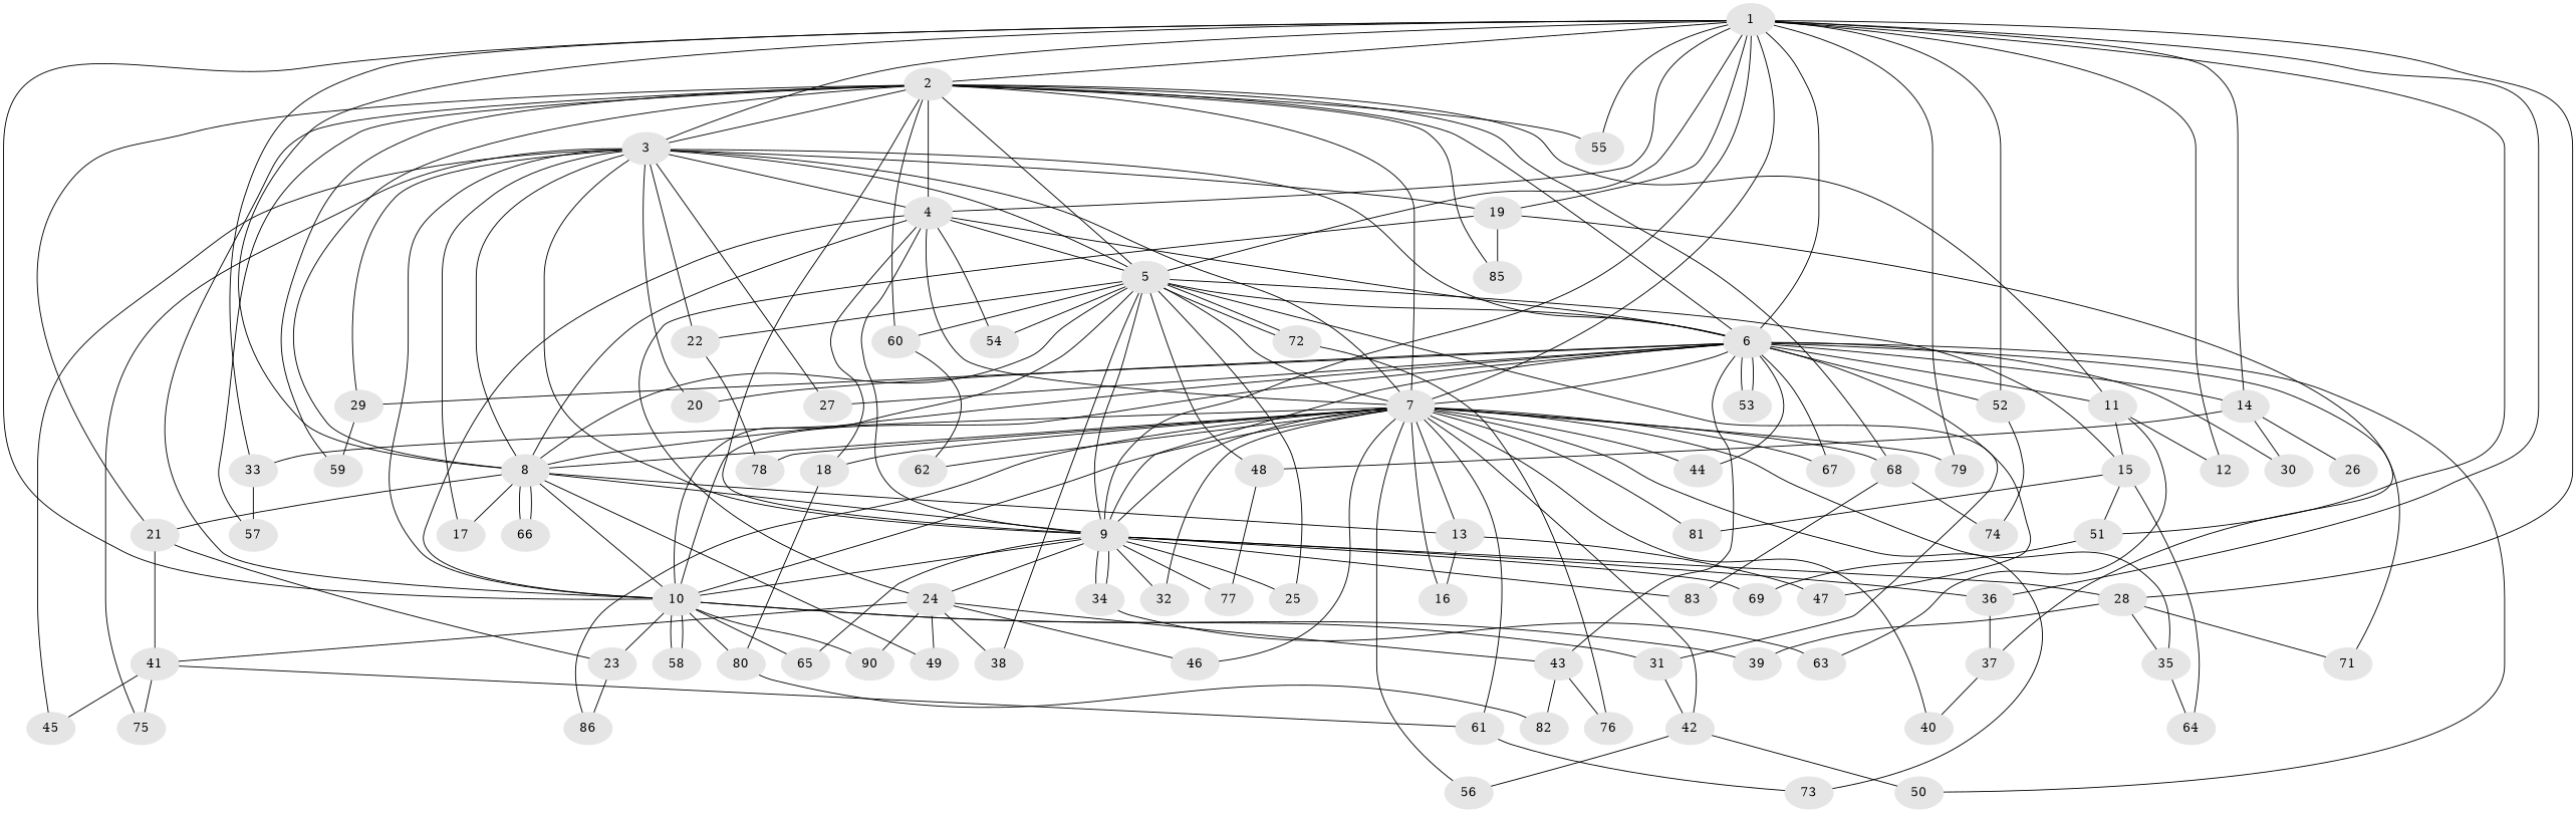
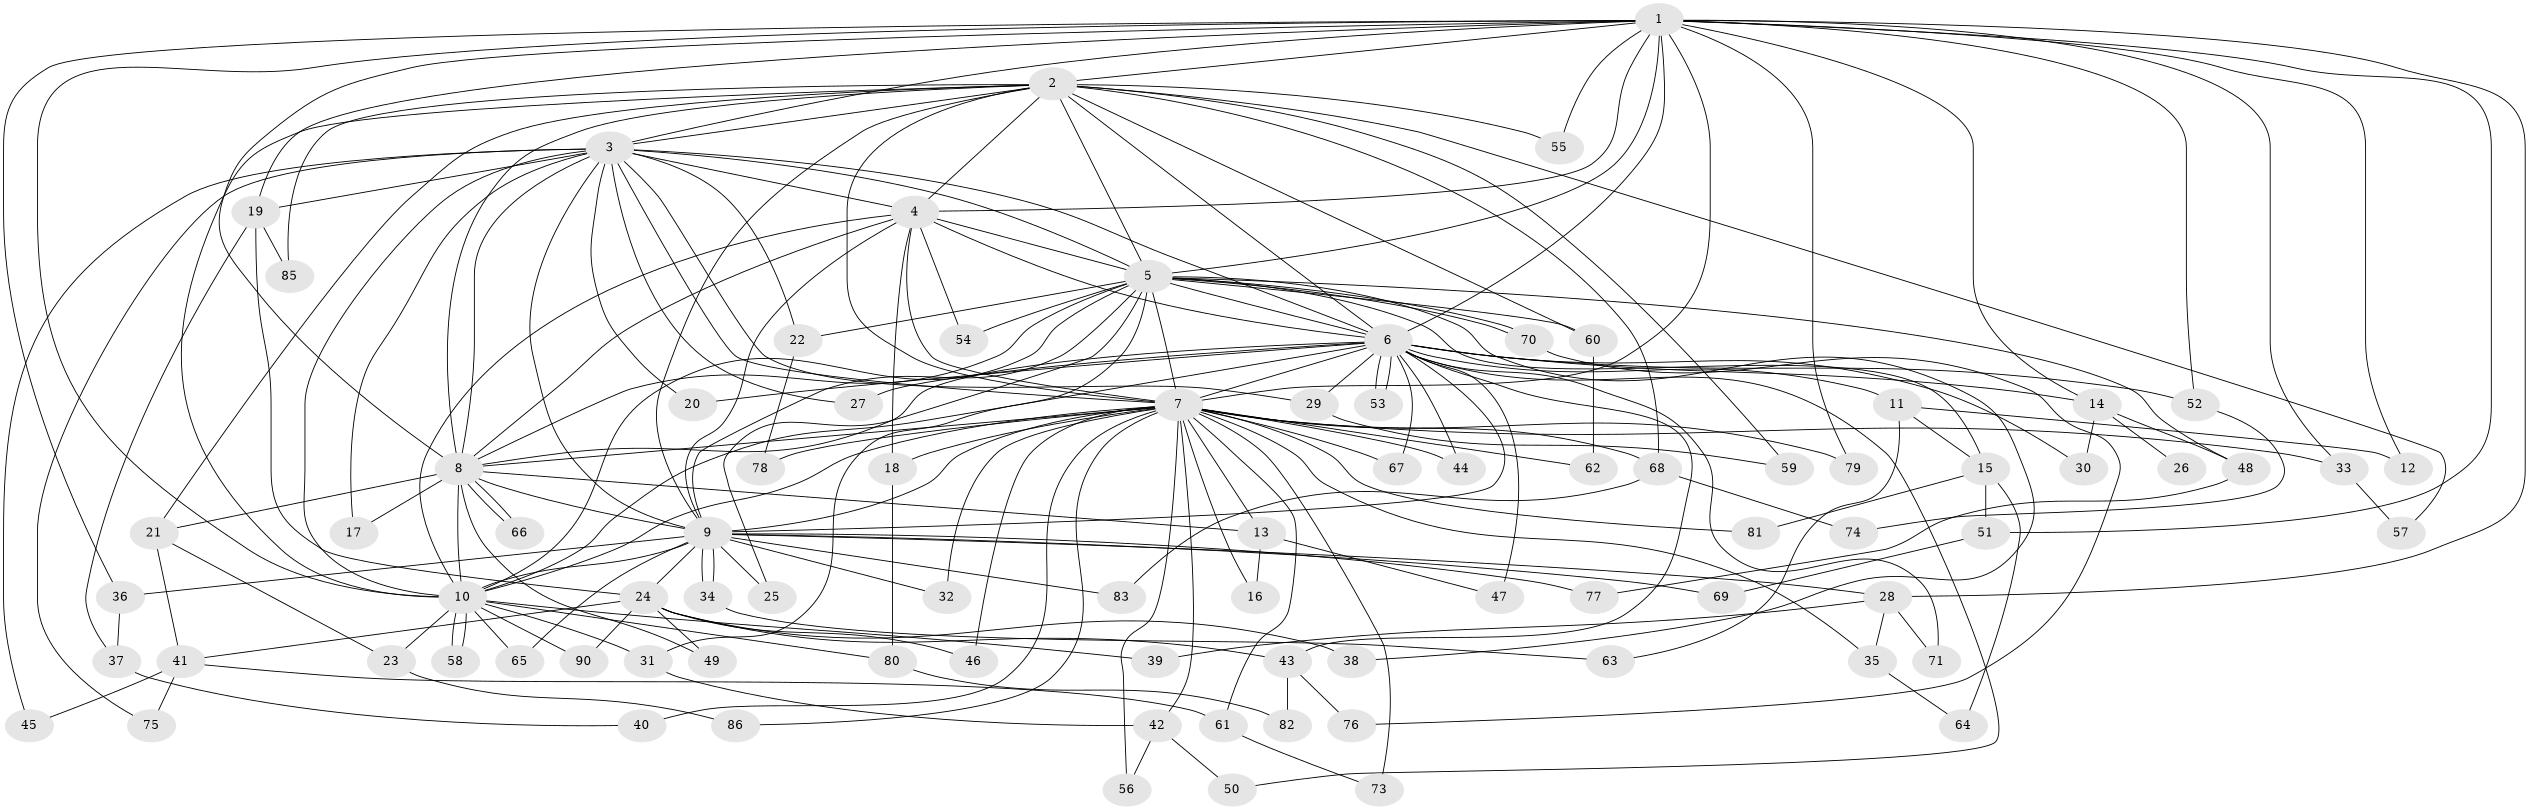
  graph {
    node [color=gray90 style=filled]
    1
    2
    3
    4
    5
    6
    7
    8
    9
    10
    12
    14
    19
    28
    33
    36
    51
    52
    55
    79
    11
    21
    57
    59
    60
    68
    85
    17
    20
    22
    27
    29
    45
    75
    18
    54
    15
    25
    31
    38
    48
-   72
+   72 [label=70]
    30
    43
    44
    47
    50
    53
    67
    71
    13
    16
    32
    35
    40
    42
    46
    56
    61
    62
    73
    78
    81
    n64 [label=86]
    49
    66
    24
    34
    65
    69
    77
    83
    23
    39
    58
    n76 [label=90]
    80
    26
    37
    74
    63
    41
    64
    76
    82
    1 -- 2
    1 -- 3
    1 -- 4
    1 -- 5
    1 -- 6
    1 -- 7
    1 -- 8
-   1 -- 9
    1 -- 10
    1 -- 12
    1 -- 14
    1 -- 19
    1 -- 28
    1 -- 33
    1 -- 36
    1 -- 51
    1 -- 52
    1 -- 55
    1 -- 79
    2 -- 3
    2 -- 4
    2 -- 5
    2 -- 6
    2 -- 7
    2 -- 8
    2 -- 9
    2 -- 10
    2 -- 55
-   2 -- 11
    2 -- 21
    2 -- 57
    2 -- 59
    2 -- 60
    2 -- 68
    2 -- 85
    3 -- 4
    3 -- 5
    3 -- 6
    3 -- 7
    3 -- 8
    3 -- 9
    3 -- 10
    3 -- 19
    3 -- 17
    3 -- 20
    3 -- 22
    3 -- 27
    3 -- 29
    3 -- 45
    3 -- 75
    4 -- 5
    4 -- 6
    4 -- 7
    4 -- 8
    4 -- 9
    4 -- 10
    4 -- 18
    4 -- 54
    5 -- 6
    5 -- 7
    5 -- 8
    5 -- 9
    5 -- 10
    5 -- 60
    5 -- 22
    5 -- 54
    5 -- 15
    5 -- 25
    5 -- 31
    5 -- 38
    5 -- 48
    5 -- 72
    5 -- 72
    6 -- 7
    6 -- 8
    6 -- 9
    6 -- 10
    6 -- 14
    6 -- 52
    6 -- 11
    6 -- 20
    6 -- 27
    6 -- 29
    6 -- 30
    6 -- 43
    6 -- 44
    6 -- 47
    6 -- 50
    6 -- 53
    6 -- 53
    6 -- 67
    6 -- 71
    7 -- 8
    7 -- 9
    7 -- 10
    7 -- 33
    7 -- 79
    7 -- 68
    7 -- 18
    7 -- 44
    7 -- 67
    7 -- 13
    7 -- 16
    7 -- 32
    7 -- 35
    7 -- 40
    7 -- 42
    7 -- 46
    7 -- 56
    7 -- 61
    7 -- 62
    7 -- 73
    7 -- 78
    7 -- 81
    7 -- n64
    8 -- 9
    8 -- 10
    8 -- 21
    8 -- 17
    8 -- 13
    8 -- 49
    8 -- 66
    8 -- 66
    9 -- 10
    9 -- 28
    9 -- 36
    9 -- 25
    9 -- 32
    9 -- 24
    9 -- 34
    9 -- 34
    9 -- 65
    9 -- 69
    9 -- 77
    9 -- 83
    10 -- 31
    10 -- 65
    10 -- 23
    10 -- 39
    10 -- 58
    10 -- 58
    10 -- n76
    10 -- 80
    14 -- 48
    14 -- 30
    14 -- 26
    19 -- 85
    19 -- 24
    19 -- 37
    28 -- 71
    28 -- 35
    28 -- 39
    33 -- 57
    36 -- 37
    51 -- 69
    52 -- 74
    11 -- 12
    11 -- 15
    11 -- 63
    21 -- 23
    21 -- 41
    60 -- 62
    68 -- 83
    68 -- 74
    22 -- 78
    29 -- 59
    18 -- 80
    15 -- 51
    15 -- 81
    15 -- 64
    31 -- 42
    48 -- 77
    72 -- 76
    43 -- 76
    43 -- 82
    13 -- 47
    13 -- 16
    35 -- 64
    42 -- 50
    42 -- 56
    61 -- 73
    24 -- 38
    24 -- 43
    24 -- 46
    24 -- 49
    24 -- n76
    24 -- 41
    34 -- 63
    23 -- n64
    80 -- 82
    37 -- 40
    41 -- 45
    41 -- 75
    41 -- 61
  }
